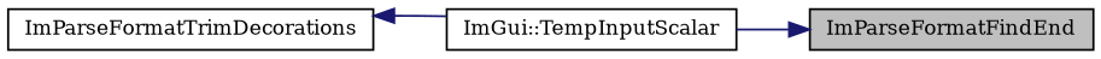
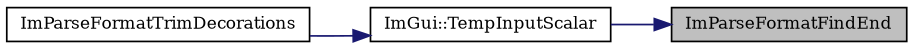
  digraph {
    fontname="DejaVu Serif"
    rankdir=RL
    node [color=black fillcolor=white fontname="DejaVu Serif" fontsize=10 shape=record style=filled]
    edge [color=midnightblue dir=back fontname="DejaVu Serif" fontsize=10 labelfontname=Helvetica labelfontsize=10 style=solid]
    n1 [fillcolor=grey75 fontcolor=black height=0.2 label=ImParseFormatFindEnd width=0.4]
    n2 [height=0.2 label="ImGui::TempInputScalar" width=0.4]
    n3 [height=0.2 label=ImParseFormatTrimDecorations width=0.4]
    n1 -> n2
-   n3 -> n2
+   n2 -> n3
  }
